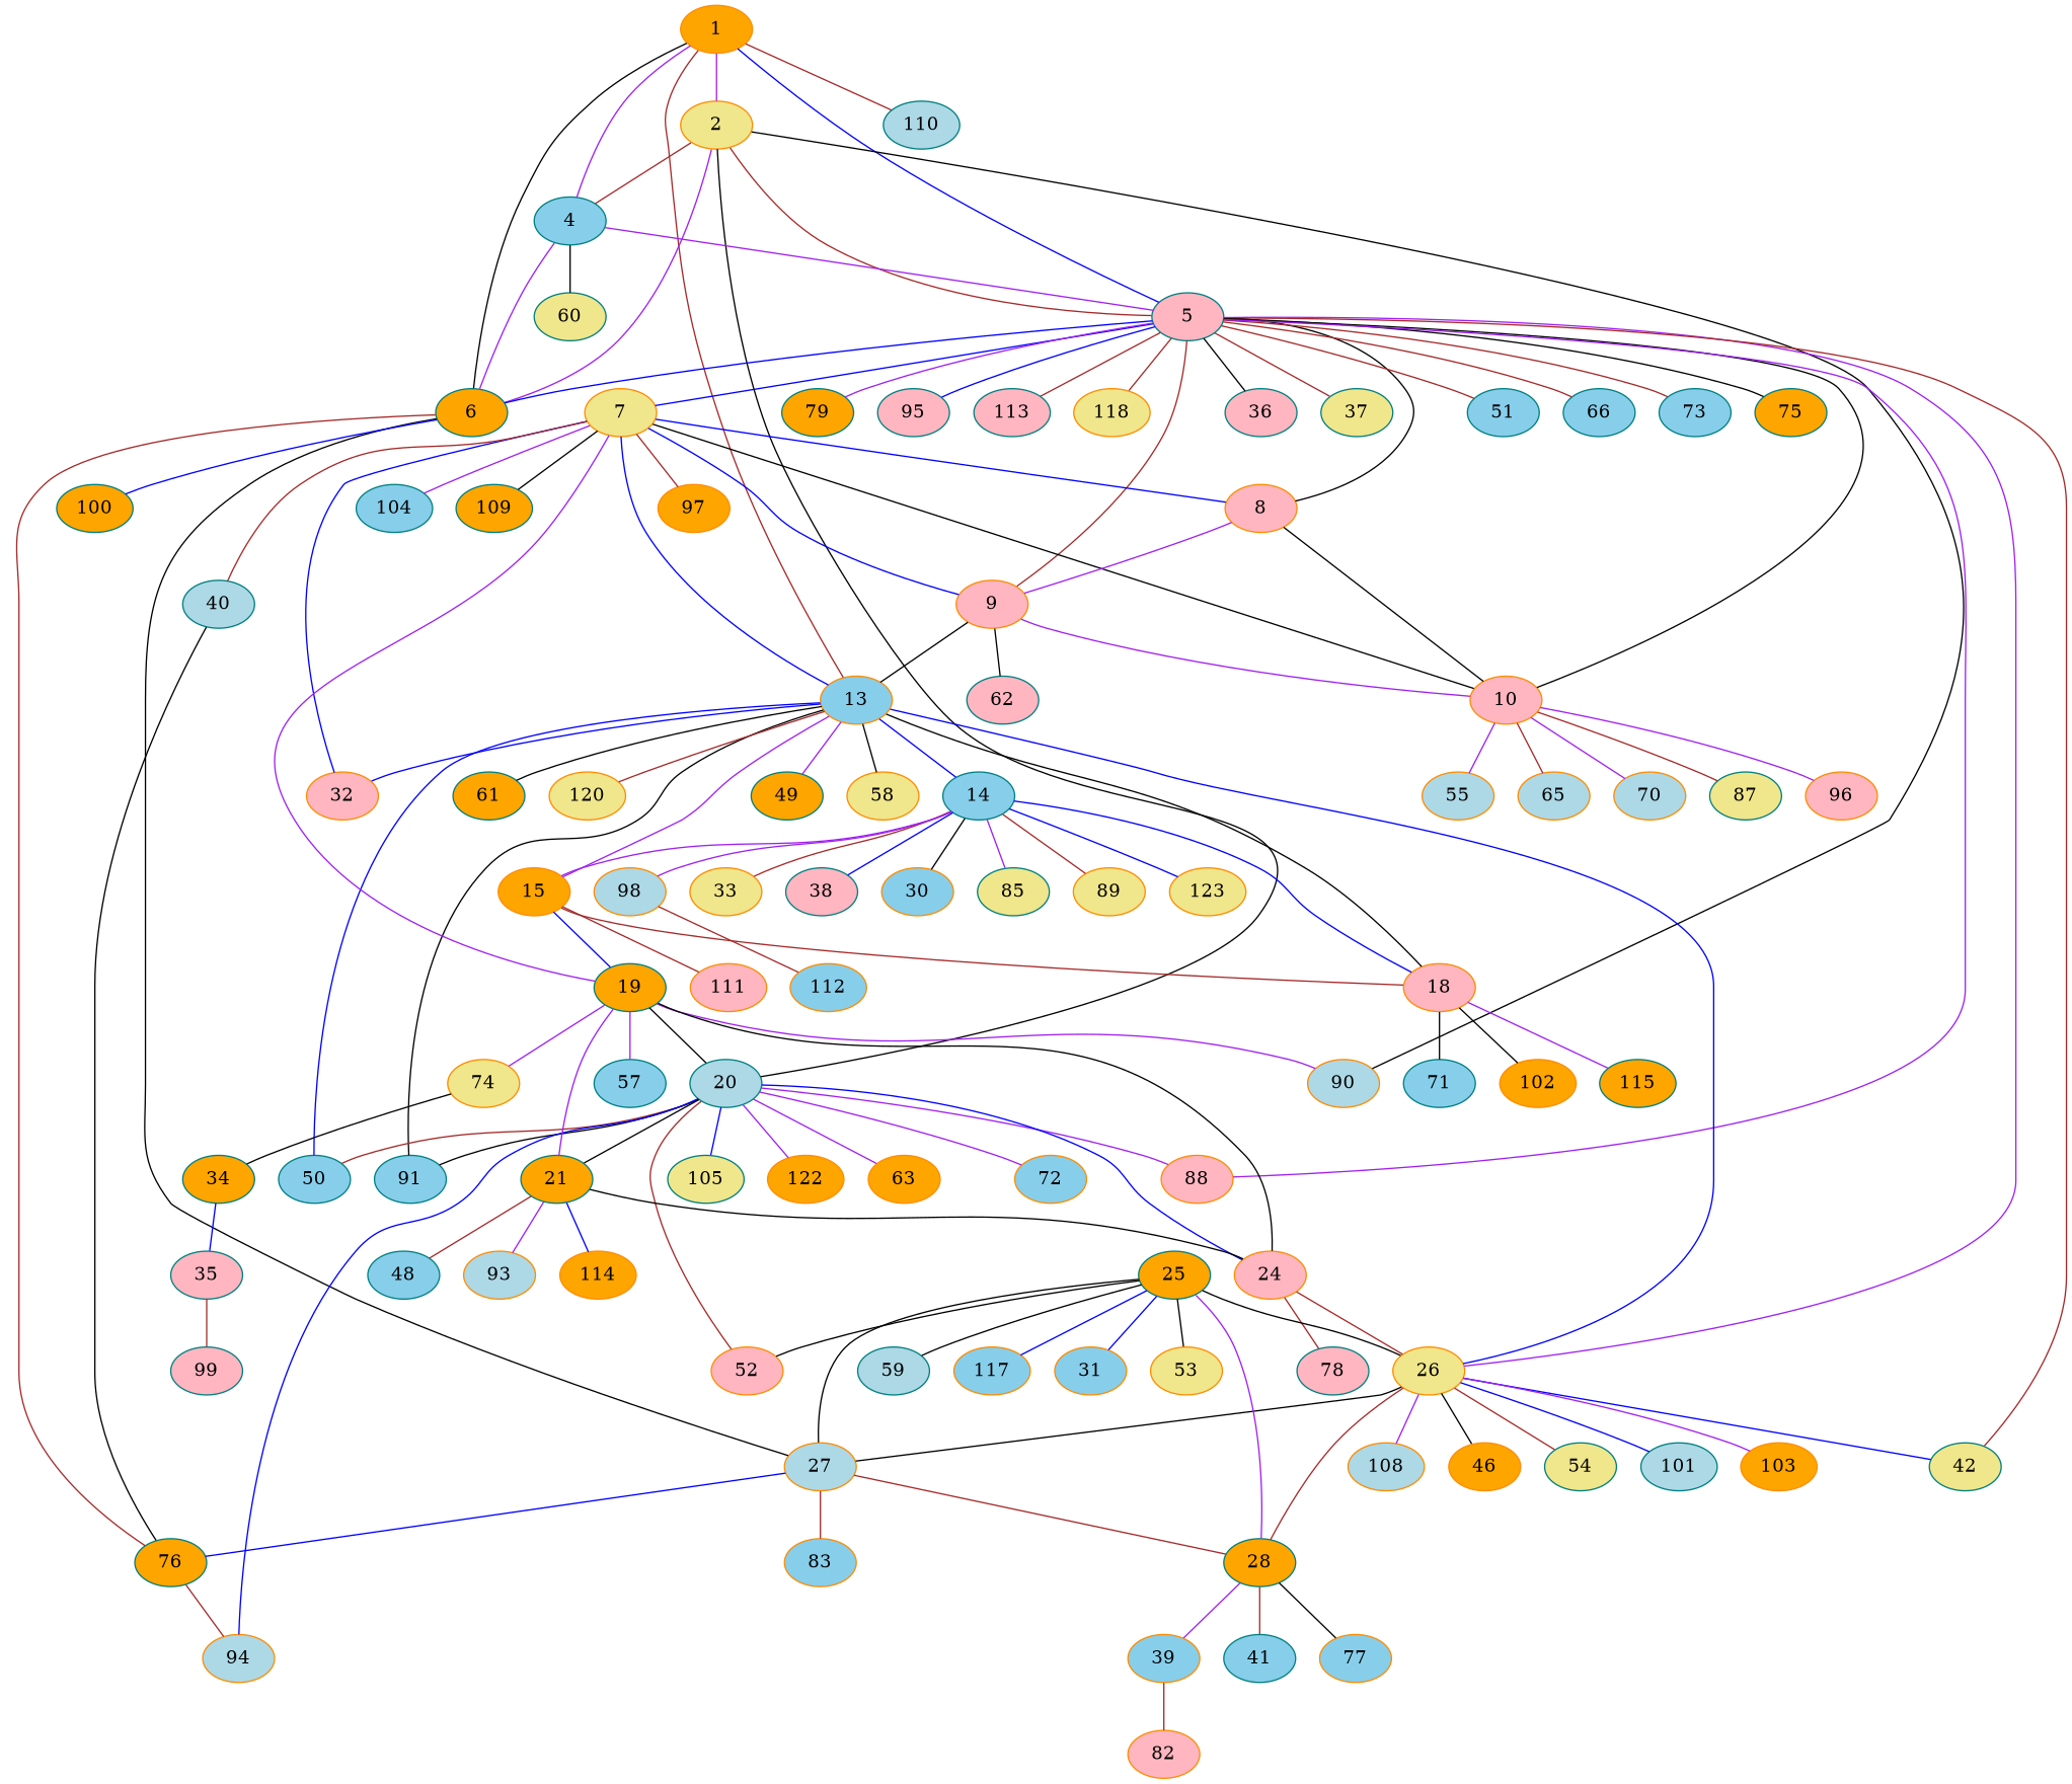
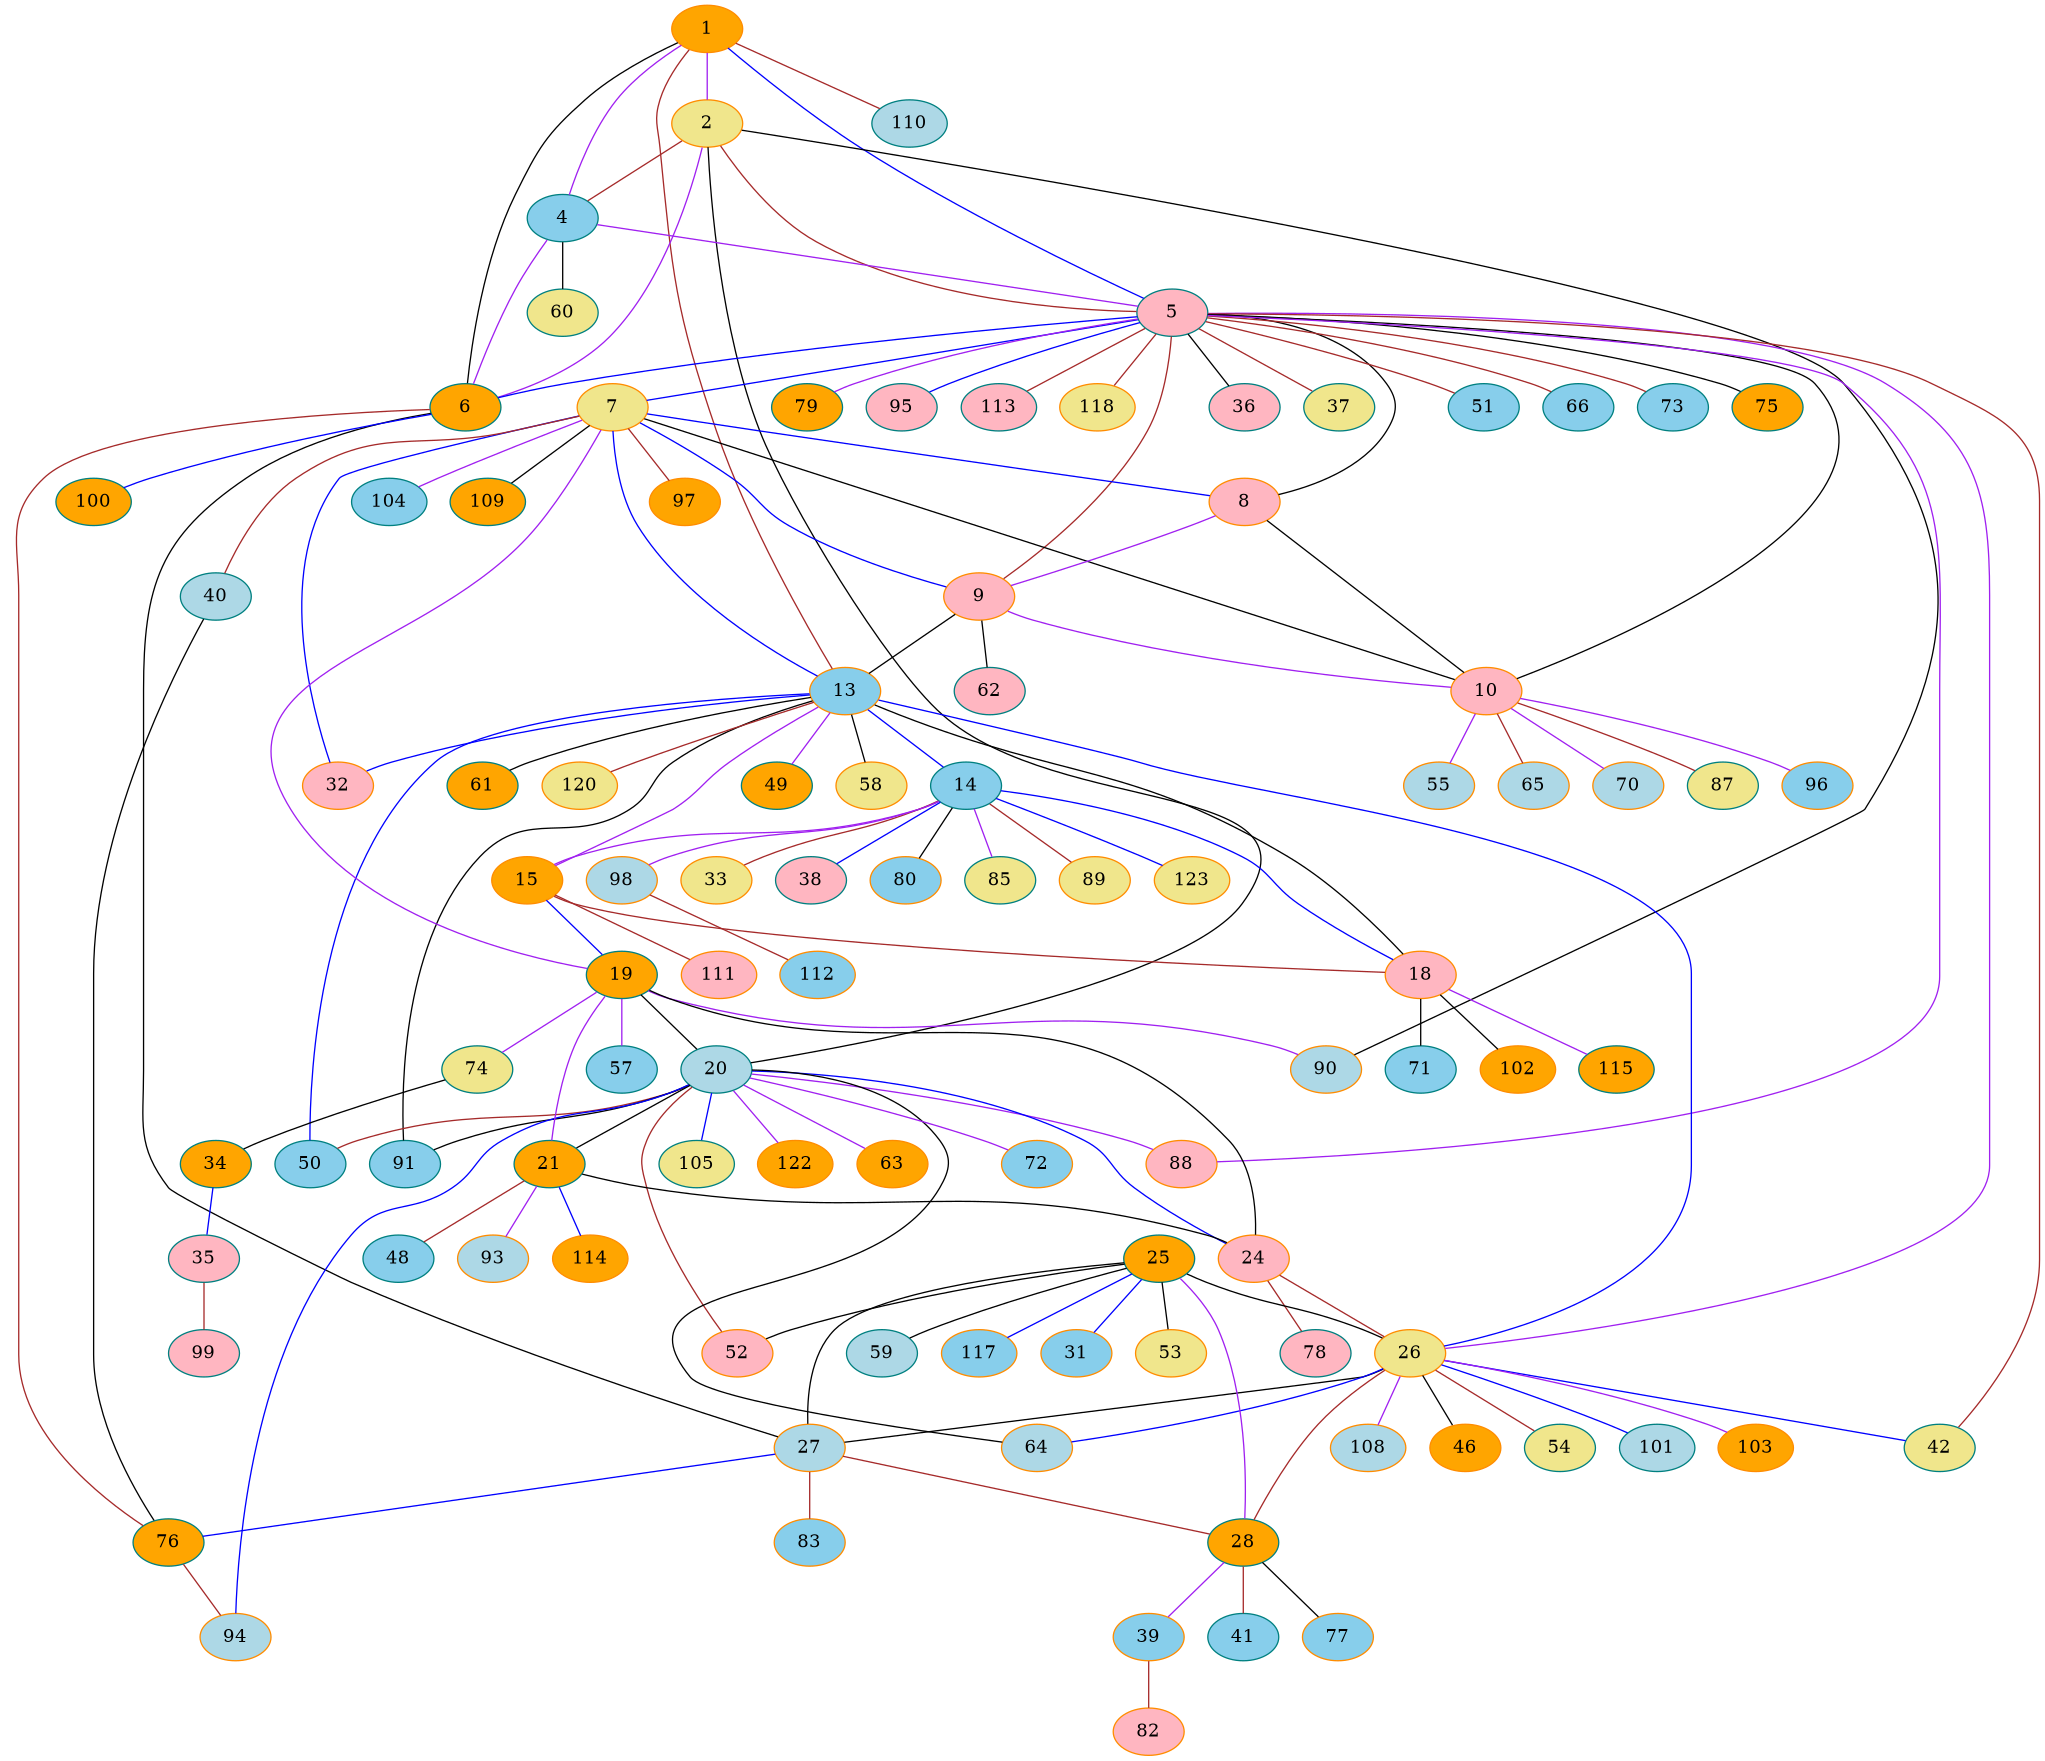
  graph {
    node [color=darkorange fillcolor=orange style=filled]
    edge [color=black]
    1 [super="+86"]
    2 [fillcolor=khaki super="+3"]
    4 [color=teal fillcolor=skyblue super="+68"]
    5 [color=teal fillcolor=lightpink super="+12"]
    6 [color=teal super="+84"]
    13 [fillcolor=skyblue super="+16"]
    110 [color=teal fillcolor=lightblue]
    20 [color=teal fillcolor=lightblue super="+23"]
    90 [fillcolor=lightblue]
    60 [color=teal fillcolor=khaki]
    7 [fillcolor=khaki super="+11"]
    8 [fillcolor=lightpink super="+45"]
    9 [fillcolor=lightpink super="+43"]
    10 [fillcolor=lightpink super="+92"]
    26 [fillcolor=khaki super="+30"]
    36 [color=teal fillcolor=lightpink]
    37 [color=teal fillcolor=khaki]
    42 [color=teal fillcolor=khaki]
    51 [color=teal fillcolor=skyblue super="+69"]
    66 [color=teal fillcolor=skyblue]
    73 [color=teal fillcolor=skyblue]
    75 [color=teal]
    79 [color=teal]
    88 [fillcolor=lightpink]
    95 [color=teal fillcolor=lightpink]
    113 [color=teal fillcolor=lightpink]
    118 [fillcolor=khaki]
    27 [fillcolor=lightblue super="+44"]
    76 [color=teal super="+119"]
    100 [color=teal]
    32 [fillcolor=lightpink]
    14 [color=teal fillcolor=skyblue super="+17"]
    15 [super="+67"]
    18 [fillcolor=lightpink super="+81"]
    49 [color=teal]
    50 [color=teal fillcolor=skyblue]
    58 [fillcolor=khaki]
    61 [color=teal]
    91 [color=teal fillcolor=skyblue]
    120 [fillcolor=khaki]
    21 [color=teal super="+47"]
    24 [fillcolor=lightpink]
    52 [fillcolor=lightpink super="+121"]
    63
+   64 [fillcolor=lightblue]
    72 [fillcolor=skyblue]
    94 [fillcolor=lightblue]
    105 [color=teal fillcolor=khaki]
    122
    19 [color=teal super="+22"]
    40 [color=teal fillcolor=lightblue]
    97
    104 [color=teal fillcolor=skyblue super="+106"]
    109 [color=teal]
    62 [color=teal fillcolor=lightpink]
    55 [fillcolor=lightblue]
    65 [fillcolor=lightblue]
    70 [fillcolor=lightblue]
    87 [color=teal fillcolor=khaki]
-   96 [fillcolor=lightpink]
+   96 [fillcolor=skyblue]
    28 [color=teal super="+56"]
    46
    54 [color=teal fillcolor=khaki]
    101 [color=teal fillcolor=lightblue]
    103
    108 [fillcolor=lightblue]
    83 [fillcolor=skyblue]
    57 [color=teal fillcolor=skyblue]
-   74 [fillcolor=khaki]
+   74 [color=teal fillcolor=khaki]
    33 [fillcolor=khaki]
    38 [color=teal fillcolor=lightpink]
-   80 [fillcolor=skyblue label=30]
+   80 [fillcolor=skyblue]
    85 [color=teal fillcolor=khaki]
    89 [fillcolor=khaki]
    98 [fillcolor=lightblue]
    123 [fillcolor=khaki]
    111 [fillcolor=lightpink]
    71 [color=teal fillcolor=skyblue]
    102
    115 [color=teal]
    112 [fillcolor=skyblue]
    48 [color=teal fillcolor=skyblue]
    93 [fillcolor=lightblue]
    114
    78 [color=teal fillcolor=lightpink]
    34 [color=teal]
    35 [color=teal fillcolor=lightpink]
    25 [color=teal super="+29"]
    31 [fillcolor=skyblue]
    53 [fillcolor=khaki]
    59 [color=teal fillcolor=lightblue]
    117 [fillcolor=skyblue]
    39 [fillcolor=skyblue]
    41 [color=teal fillcolor=skyblue]
    77 [fillcolor=skyblue]
    82 [fillcolor=lightpink]
    99 [color=teal fillcolor=lightpink super="+116"]
    1 -- 2 [color=purple weight=2]
    1 -- 4 [color=purple]
    1 -- 5 [color=blue]
    1 -- 6
    1 -- 13 [color=brown]
    1 -- 110 [color=brown]
    2 -- 4 [color=brown weight=2]
    2 -- 5 [color=brown weight=2]
    2 -- 6 [color=purple weight=2]
    2 -- 20
    2 -- 90
    4 -- 5 [color=purple]
    4 -- 6 [color=purple]
    4 -- 60
    5 -- 6 [color=blue]
    5 -- 7 [color=blue weight=2]
    5 -- 8
    5 -- 9 [color=brown]
    5 -- 10
    5 -- 26 [color=purple]
    5 -- 36
    5 -- 37 [color=brown]
    5 -- 42 [color=brown]
    5 -- 51 [color=brown]
    5 -- 66 [color=brown]
    5 -- 73 [color=brown]
    5 -- 75
    5 -- 79 [color=purple]
    5 -- 88 [color=purple]
    5 -- 95 [color=blue]
    5 -- 113 [color=brown]
    5 -- 118 [color=brown]
    6 -- 27
    6 -- 76 [color=brown]
    6 -- 100 [color=blue]
    13 -- 26 [color=blue]
    13 -- 32 [color=blue]
    13 -- 14 [color=blue weight=4]
    13 -- 15 [color=purple weight=2]
    13 -- 18 [weight=2]
    13 -- 49 [color=purple]
    13 -- 50 [color=blue]
    13 -- 58
    13 -- 61
    13 -- 91
    13 -- 120 [color=brown]
    20 -- 88 [color=purple]
    20 -- 50 [color=brown]
    20 -- 91
    20 -- 21 [weight=2]
    20 -- 24 [color=blue weight=2]
    20 -- 52 [color=brown]
    20 -- 63 [color=purple]
+   20 -- 64
    20 -- 72 [color=purple]
    20 -- 94 [color=blue]
    20 -- 105 [color=blue]
    20 -- 122 [color=purple]
    7 -- 13 [color=blue]
    7 -- 8 [color=blue weight=2]
    7 -- 9 [color=blue weight=2]
    7 -- 10 [weight=2]
    7 -- 32 [color=blue]
    7 -- 19 [color=purple]
    7 -- 40 [color=brown]
    7 -- 97 [color=brown]
    7 -- 104 [color=purple]
    7 -- 109
    8 -- 9 [color=purple]
    8 -- 10
    9 -- 13
    9 -- 10 [color=purple]
    9 -- 62
    10 -- 55 [color=purple]
    10 -- 65 [color=brown]
    10 -- 70 [color=purple]
    10 -- 87 [color=brown]
    10 -- 96 [color=purple]
    26 -- 42 [color=blue]
    26 -- 27 [weight=2]
+   26 -- 64 [color=blue]
    26 -- 28 [color=brown weight=2]
    26 -- 46
    26 -- 54 [color=brown]
    26 -- 101 [color=blue]
    26 -- 103 [color=purple]
    26 -- 108 [color=purple]
    27 -- 76 [color=blue]
    27 -- 28 [color=brown]
    27 -- 83 [color=brown]
    76 -- 94 [color=brown]
    14 -- 15 [color=purple weight=2]
    14 -- 18 [color=blue weight=2]
    14 -- 33 [color=brown]
    14 -- 38 [color=blue]
    14 -- 80
    14 -- 85 [color=purple]
    14 -- 89 [color=brown]
    14 -- 98 [color=purple]
    14 -- 123 [color=blue]
    15 -- 18 [color=brown]
    15 -- 19 [color=blue]
    15 -- 111 [color=brown]
    18 -- 71
    18 -- 102
    18 -- 115 [color=purple]
    21 -- 24
    21 -- 48 [color=brown]
    21 -- 93 [color=purple]
    21 -- 114 [color=blue]
    24 -- 26 [color=brown]
    24 -- 78 [color=brown]
    19 -- 20 [weight=4]
    19 -- 90 [color=purple]
    19 -- 21 [color=purple weight=2]
    19 -- 24 [weight=2]
    19 -- 57 [color=purple]
    19 -- 74 [color=purple]
    40 -- 76
    28 -- 39 [color=purple]
    28 -- 41 [color=brown]
    28 -- 77
    74 -- 34
    98 -- 112 [color=brown]
    34 -- 35 [color=blue]
    35 -- 99 [color=brown]
    25 -- 26 [weight=4]
    25 -- 27 [weight=2]
    25 -- 52
    25 -- 28 [color=purple weight=2]
    25 -- 31 [color=blue]
    25 -- 53
    25 -- 59
    25 -- 117 [color=blue]
    39 -- 82 [color=brown]
  }
